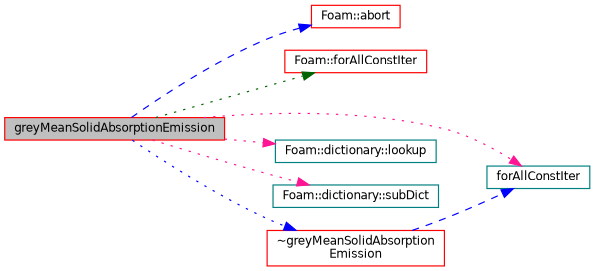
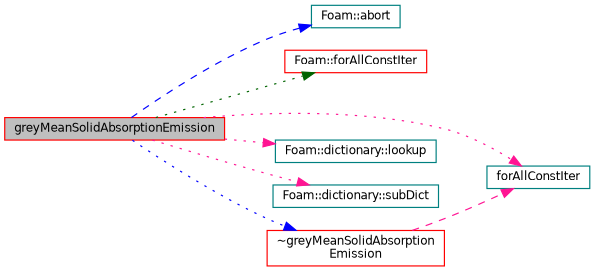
  digraph {
    rankdir=LR
    node [color=teal fontname=Helvetica fontsize=10 shape=record]
    edge [color=blue fontname=Helvetica fontsize=10 labelfontname=Helvetica labelfontsize=10 style=dotted]
    n1 [color=red fillcolor=grey75 fontcolor=black height=0.2 label=greyMeanSolidAbsorptionEmission style=filled width=0.4]
-   n2 [color=red height=0.2 label="Foam::abort" width=0.4]
+   n2 [height=0.2 label="Foam::abort" width=0.4]
    n3 [color=red height=0.2 label="Foam::forAllConstIter" width=0.4]
    n4 [height=0.2 label=forAllConstIter width=0.4]
    n5 [height=0.2 label="Foam::dictionary::lookup" width=0.4]
    n6 [height=0.2 label="Foam::dictionary::subDict" width=0.4]
    n7 [color=red height=0.2 label="~greyMeanSolidAbsorption\lEmission" width=0.4]
    n1 -> n2 [style=dashed]
    n1 -> n3 [color=darkgreen]
    n1 -> n4 [color=deeppink]
    n1 -> n5 [color=deeppink]
    n1 -> n6 [color=deeppink]
    n1 -> n7
-   n7 -> n4 [style=dashed]
+   n7 -> n4 [color=deeppink style=dashed]
  }
